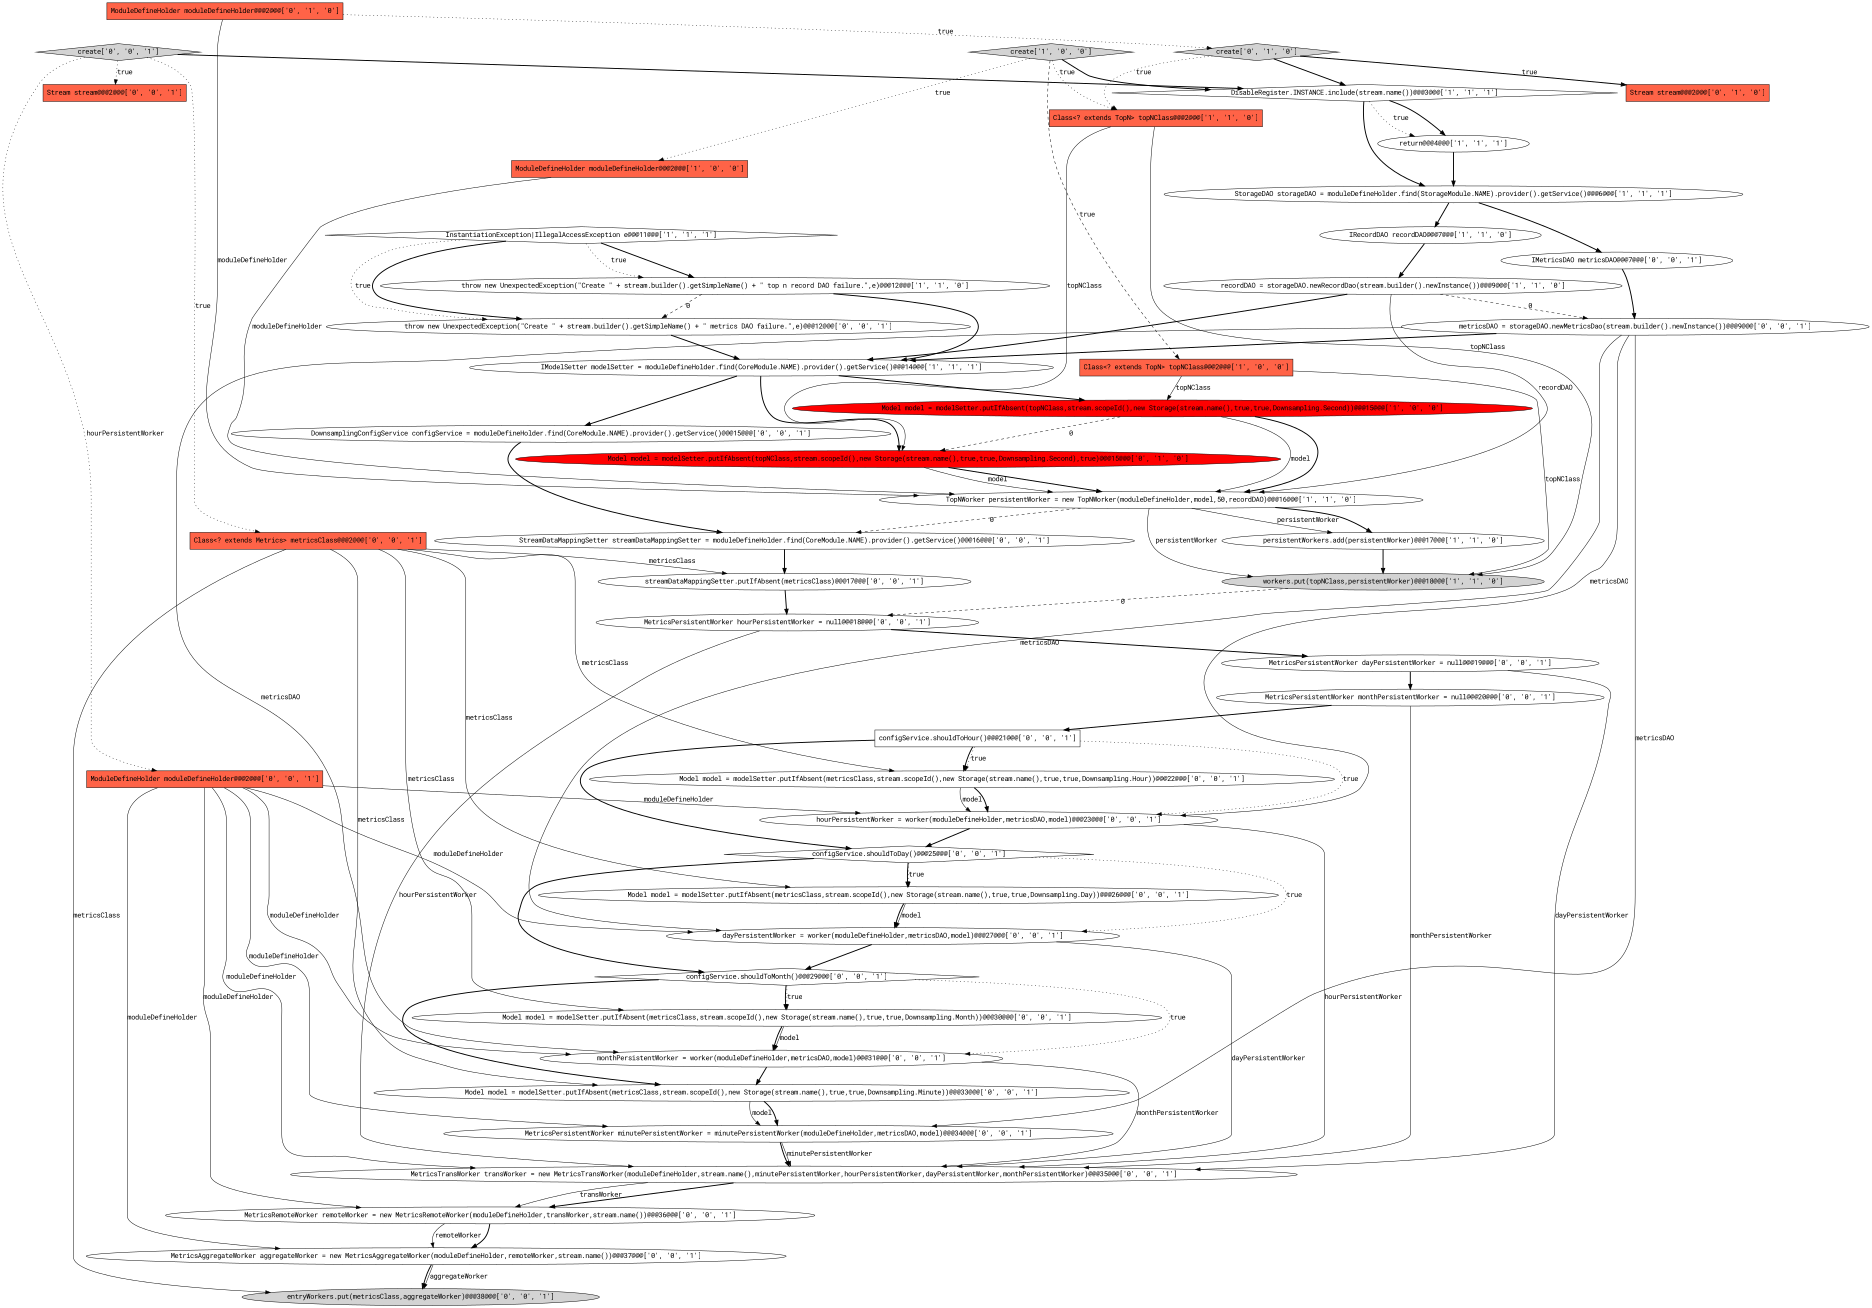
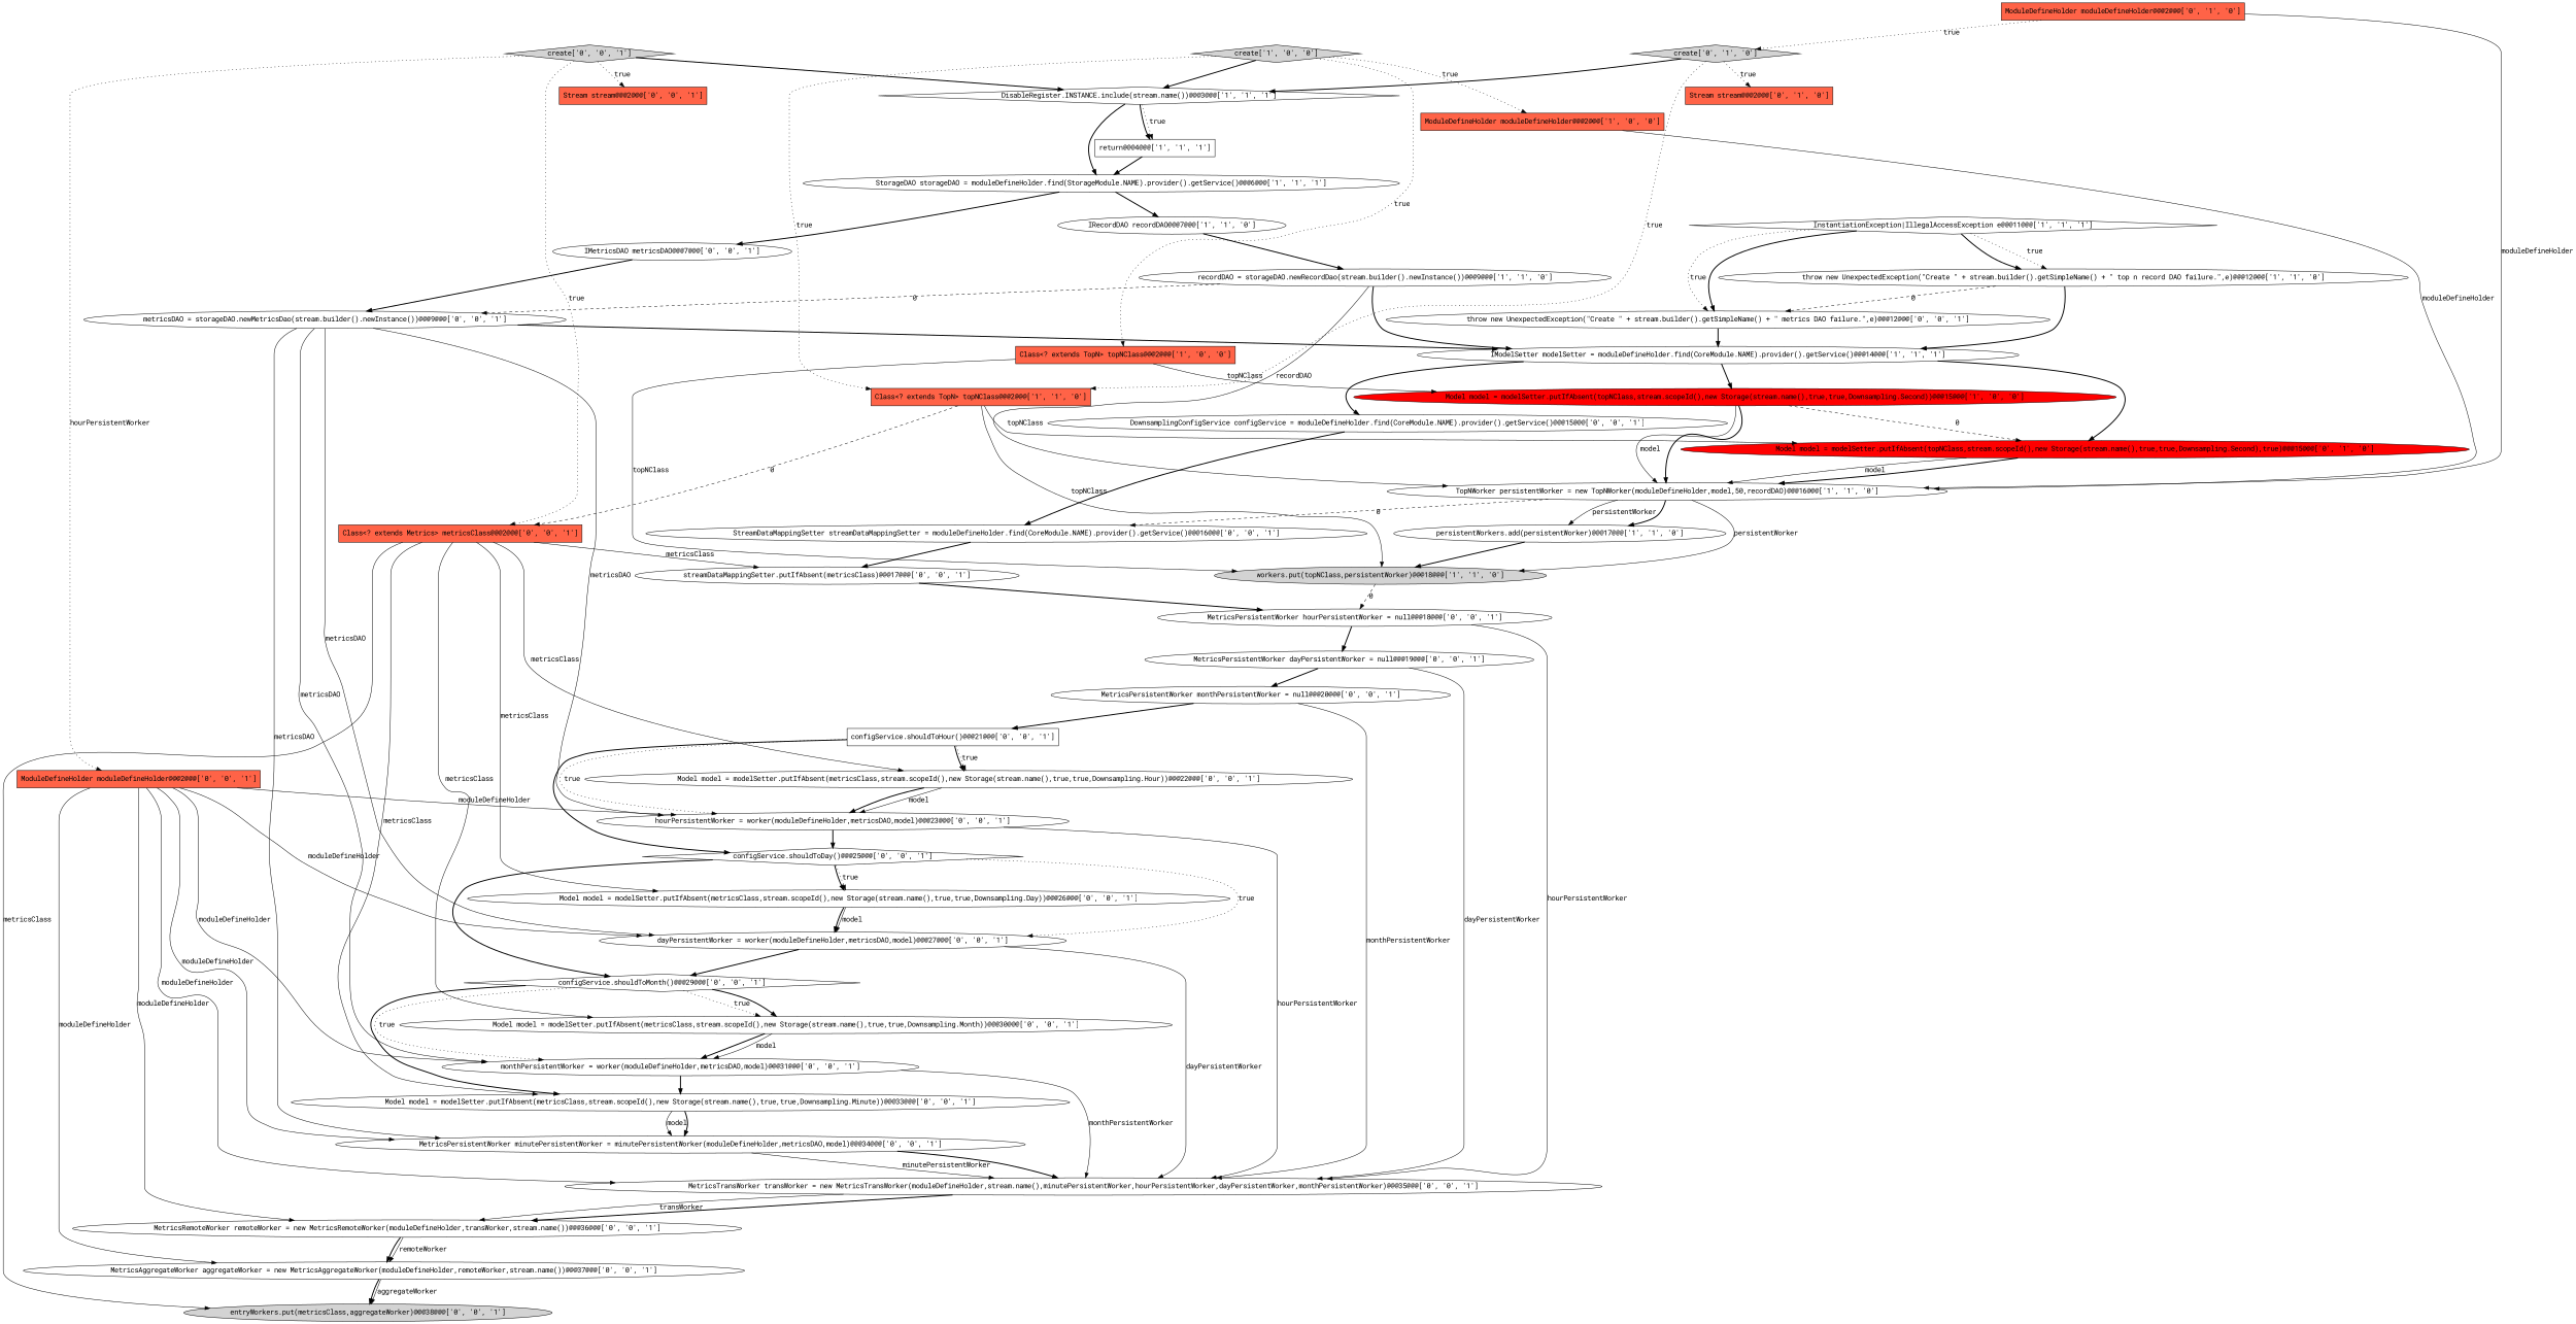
  digraph {
    fontname="Roboto Mono"
    node [fillcolor=white fontname="Roboto Mono" shape=ellipse style=filled]
    edge [fontname="Roboto Mono" style=bold]
    n1 [label="MetricsPersistentWorker minutePersistentWorker = minutePersistentWorker(moduleDefineHolder,metricsDAO,model)@@@34@@@['0', '0', '1']"]
    n2 [label="MetricsTransWorker transWorker = new MetricsTransWorker(moduleDefineHolder,stream.name(),minutePersistentWorker,hourPersistentWorker,dayPersistentWorker,monthPersistentWorker)@@@35@@@['0', '0', '1']"]
    n3 [label="MetricsRemoteWorker remoteWorker = new MetricsRemoteWorker(moduleDefineHolder,transWorker,stream.name())@@@36@@@['0', '0', '1']"]
    n4 [label="MetricsPersistentWorker hourPersistentWorker = null@@@18@@@['0', '0', '1']"]
    n5 [label="MetricsPersistentWorker dayPersistentWorker = null@@@19@@@['0', '0', '1']"]
    n6 [label="MetricsPersistentWorker monthPersistentWorker = null@@@20@@@['0', '0', '1']"]
    n7 [label="TopNWorker persistentWorker = new TopNWorker(moduleDefineHolder,model,50,recordDAO)@@@16@@@['1', '1', '0']"]
    n8 [label="StreamDataMappingSetter streamDataMappingSetter = moduleDefineHolder.find(CoreModule.NAME).provider().getService()@@@16@@@['0', '0', '1']"]
    n9 [fillcolor=lightgray label="workers.put(topNClass,persistentWorker)@@@18@@@['1', '1', '0']"]
    n10 [label="persistentWorkers.add(persistentWorker)@@@17@@@['1', '1', '0']"]
    n11 [label="streamDataMappingSetter.putIfAbsent(metricsClass)@@@17@@@['0', '0', '1']"]
    n12 [fillcolor=lightgray label="entryWorkers.put(metricsClass,aggregateWorker)@@@38@@@['0', '0', '1']"]
    n13 [fillcolor=tomato label="ModuleDefineHolder moduleDefineHolder@@@2@@@['0', '0', '1']" shape=box]
    n14 [label="hourPersistentWorker = worker(moduleDefineHolder,metricsDAO,model)@@@23@@@['0', '0', '1']"]
    n15 [label="monthPersistentWorker = worker(moduleDefineHolder,metricsDAO,model)@@@31@@@['0', '0', '1']"]
    n16 [label="MetricsAggregateWorker aggregateWorker = new MetricsAggregateWorker(moduleDefineHolder,remoteWorker,stream.name())@@@37@@@['0', '0', '1']"]
    n17 [label="dayPersistentWorker = worker(moduleDefineHolder,metricsDAO,model)@@@27@@@['0', '0', '1']"]
    n18 [label="configService.shouldToDay()@@@25@@@['0', '0', '1']" shape=diamond]
    n19 [label="Model model = modelSetter.putIfAbsent(metricsClass,stream.scopeId(),new Storage(stream.name(),true,true,Downsampling.Minute))@@@33@@@['0', '0', '1']"]
    n20 [label="configService.shouldToMonth()@@@29@@@['0', '0', '1']" shape=diamond]
    n21 [fillcolor=red label="Model model = modelSetter.putIfAbsent(topNClass,stream.scopeId(),new Storage(stream.name(),true,true,Downsampling.Second))@@@15@@@['1', '0', '0']"]
    n22 [fillcolor=red label="Model model = modelSetter.putIfAbsent(topNClass,stream.scopeId(),new Storage(stream.name(),true,true,Downsampling.Second),true)@@@15@@@['0', '1', '0']"]
    n23 [fillcolor=tomato label="Class<? extends TopN> topNClass@@@2@@@['1', '1', '0']" shape=box]
    n24 [fillcolor=tomato label="Class<? extends Metrics> metricsClass@@@2@@@['0', '0', '1']" shape=box]
    n25 [label="Model model = modelSetter.putIfAbsent(metricsClass,stream.scopeId(),new Storage(stream.name(),true,true,Downsampling.Month))@@@30@@@['0', '0', '1']"]
    n26 [label="Model model = modelSetter.putIfAbsent(metricsClass,stream.scopeId(),new Storage(stream.name(),true,true,Downsampling.Hour))@@@22@@@['0', '0', '1']"]
    n27 [label="Model model = modelSetter.putIfAbsent(metricsClass,stream.scopeId(),new Storage(stream.name(),true,true,Downsampling.Day))@@@26@@@['0', '0', '1']"]
    n28 [fillcolor=tomato label="Stream stream@@@2@@@['0', '0', '1']" shape=box]
    n29 [fillcolor=lightgray label="create['0', '1', '0']" shape=diamond]
    n30 [label="DisableRegister.INSTANCE.include(stream.name())@@@3@@@['1', '1', '1']" shape=diamond]
    n31 [fillcolor=tomato label="Stream stream@@@2@@@['0', '1', '0']" shape=box]
    n32 [label="StorageDAO storageDAO = moduleDefineHolder.find(StorageModule.NAME).provider().getService()@@@6@@@['1', '1', '1']"]
-   n33 [label="return@@@4@@@['1', '1', '1']"]
+   n33 [label="return@@@4@@@['1', '1', '1']" shape=box]
    n34 [fillcolor=tomato label="ModuleDefineHolder moduleDefineHolder@@@2@@@['0', '1', '0']" shape=box]
    n35 [label="IRecordDAO recordDAO@@@7@@@['1', '1', '0']"]
    n36 [label="IMetricsDAO metricsDAO@@@7@@@['0', '0', '1']"]
    n37 [label="throw new UnexpectedException(\"Create \" + stream.builder().getSimpleName() + \" top n record DAO failure.\",e)@@@12@@@['1', '1', '0']"]
    n38 [label="IModelSetter modelSetter = moduleDefineHolder.find(CoreModule.NAME).provider().getService()@@@14@@@['1', '1', '1']"]
    n39 [label="throw new UnexpectedException(\"Create \" + stream.builder().getSimpleName() + \" metrics DAO failure.\",e)@@@12@@@['0', '0', '1']"]
    n40 [label="DownsamplingConfigService configService = moduleDefineHolder.find(CoreModule.NAME).provider().getService()@@@15@@@['0', '0', '1']"]
    n41 [label="configService.shouldToHour()@@@21@@@['0', '0', '1']" shape=box]
    n42 [label="recordDAO = storageDAO.newRecordDao(stream.builder().newInstance())@@@9@@@['1', '1', '0']"]
    n43 [label="metricsDAO = storageDAO.newMetricsDao(stream.builder().newInstance())@@@9@@@['0', '0', '1']"]
    n44 [fillcolor=lightgray label="create['1', '0', '0']" shape=diamond]
    n45 [fillcolor=tomato label="Class<? extends TopN> topNClass@@@2@@@['1', '0', '0']" shape=box]
    n46 [fillcolor=tomato label="ModuleDefineHolder moduleDefineHolder@@@2@@@['1', '0', '0']" shape=box]
    n47 [label="InstantiationException|IllegalAccessException e@@@11@@@['1', '1', '1']" shape=diamond]
    n48 [fillcolor=lightgray label="create['0', '0', '1']" shape=diamond]
    n1 -> n2 [label=minutePersistentWorker style=solid]
    n1 -> n2
    n2 -> n3
    n2 -> n3 [label=transWorker style=solid]
    n3 -> n16
    n3 -> n16 [label=remoteWorker style=solid]
    n4 -> n2 [label=hourPersistentWorker style=solid]
    n4 -> n5
    n5 -> n2 [label=dayPersistentWorker style=solid]
    n5 -> n6
    n6 -> n2 [label=monthPersistentWorker style=solid]
    n6 -> n41
    n7 -> n8 [label=0 style=dashed]
    n7 -> n9 [label=persistentWorker style=solid]
    n7 -> n10 [label=persistentWorker style=solid]
    n7 -> n10
    n8 -> n11
    n9 -> n4 [label=0 style=dashed]
    n10 -> n9
    n11 -> n4
    n13 -> n1 [label=moduleDefineHolder style=solid]
    n13 -> n2 [label=moduleDefineHolder style=solid]
    n13 -> n3 [label=moduleDefineHolder style=solid]
    n13 -> n14 [label=moduleDefineHolder style=solid]
    n13 -> n15 [label=moduleDefineHolder style=solid]
    n13 -> n16 [label=moduleDefineHolder style=solid]
    n13 -> n17 [label=moduleDefineHolder style=solid]
    n14 -> n2 [label=hourPersistentWorker style=solid]
    n14 -> n18
    n15 -> n2 [label=monthPersistentWorker style=solid]
    n15 -> n19
    n16 -> n12 [label=aggregateWorker style=solid]
    n16 -> n12
    n17 -> n2 [label=dayPersistentWorker style=solid]
    n17 -> n20
    n18 -> n17 [label=true style=dotted]
    n18 -> n20
    n18 -> n27
    n18 -> n27 [label=true style=dotted]
    n19 -> n1 [label=model style=solid]
    n19 -> n1
    n20 -> n15 [label=true style=dotted]
    n20 -> n19
    n20 -> n25 [label=true style=dotted]
    n20 -> n25
    n21 -> n7 [label=model style=solid]
    n21 -> n7
    n21 -> n22 [label=0 style=dashed]
    n22 -> n7
    n22 -> n7 [label=model style=solid]
    n23 -> n9 [label=topNClass style=solid]
    n23 -> n22 [label=topNClass style=solid]
+   n23 -> n24 [label=0 style=dashed]
    n24 -> n11 [label=metricsClass style=solid]
    n24 -> n12 [label=metricsClass style=solid]
    n24 -> n19 [label=metricsClass style=solid]
    n24 -> n25 [label=metricsClass style=solid]
    n24 -> n26 [label=metricsClass style=solid]
    n24 -> n27 [label=metricsClass style=solid]
    n25 -> n15
    n25 -> n15 [label=model style=solid]
    n26 -> n14 [label=model style=solid]
    n26 -> n14
    n27 -> n17 [label=model style=solid]
    n27 -> n17
    n29 -> n23 [label=true style=dotted]
    n29 -> n30
-   n29 -> n31 [label=true]
+   n29 -> n31 [label=true style=dotted]
    n30 -> n32
    n30 -> n33
    n30 -> n33 [label=true style=dotted]
    n32 -> n35
    n32 -> n36
    n33 -> n32
    n34 -> n7 [label=moduleDefineHolder style=solid]
    n34 -> n29 [label=true style=dotted]
    n35 -> n42
    n36 -> n43
    n37 -> n38
    n37 -> n39 [label=0 style=dashed]
    n38 -> n21
    n38 -> n22
    n38 -> n40
    n39 -> n38
    n40 -> n8
    n41 -> n14 [label=true style=dotted]
    n41 -> n18
    n41 -> n26
    n41 -> n26 [label=true style=dotted]
    n42 -> n7 [label=recordDAO style=solid]
    n42 -> n38
    n42 -> n43 [label=0 style=dashed]
    n43 -> n1 [label=metricsDAO style=solid]
    n43 -> n14 [label=metricsDAO style=solid]
    n43 -> n15 [label=metricsDAO style=solid]
    n43 -> n17 [label=metricsDAO style=solid]
    n43 -> n38
    n44 -> n23 [label=true style=dotted]
    n44 -> n30
-   n44 -> n45 [label=true style=dashed]
+   n44 -> n45 [label=true style=dotted]
    n44 -> n46 [label=true style=dotted]
    n45 -> n9 [label=topNClass style=solid]
    n45 -> n21 [label=topNClass style=solid]
    n46 -> n7 [label=moduleDefineHolder style=solid]
    n47 -> n37
    n47 -> n37 [label=true style=dotted]
    n47 -> n39
    n47 -> n39 [label=true style=dotted]
    n48 -> n13 [label=hourPersistentWorker style=dotted]
    n48 -> n24 [label=true style=dotted]
    n48 -> n28 [label=true style=dotted]
    n48 -> n30
  }
